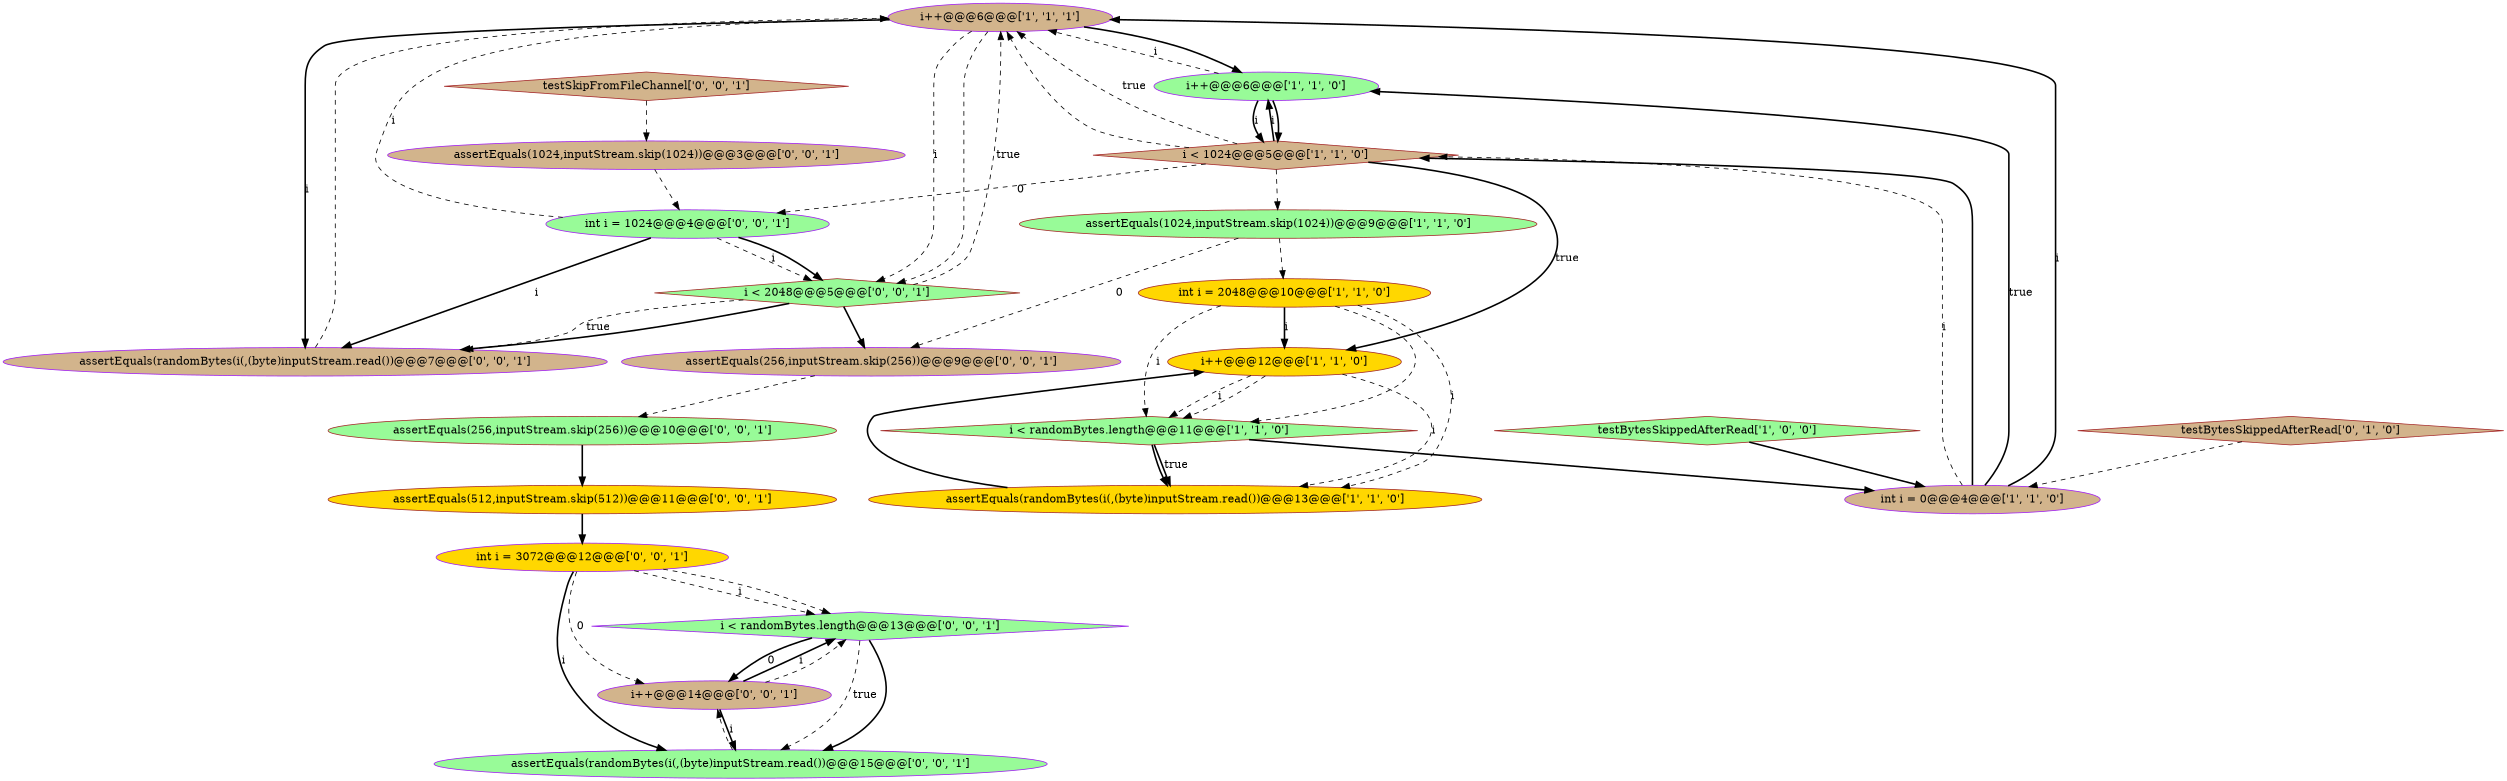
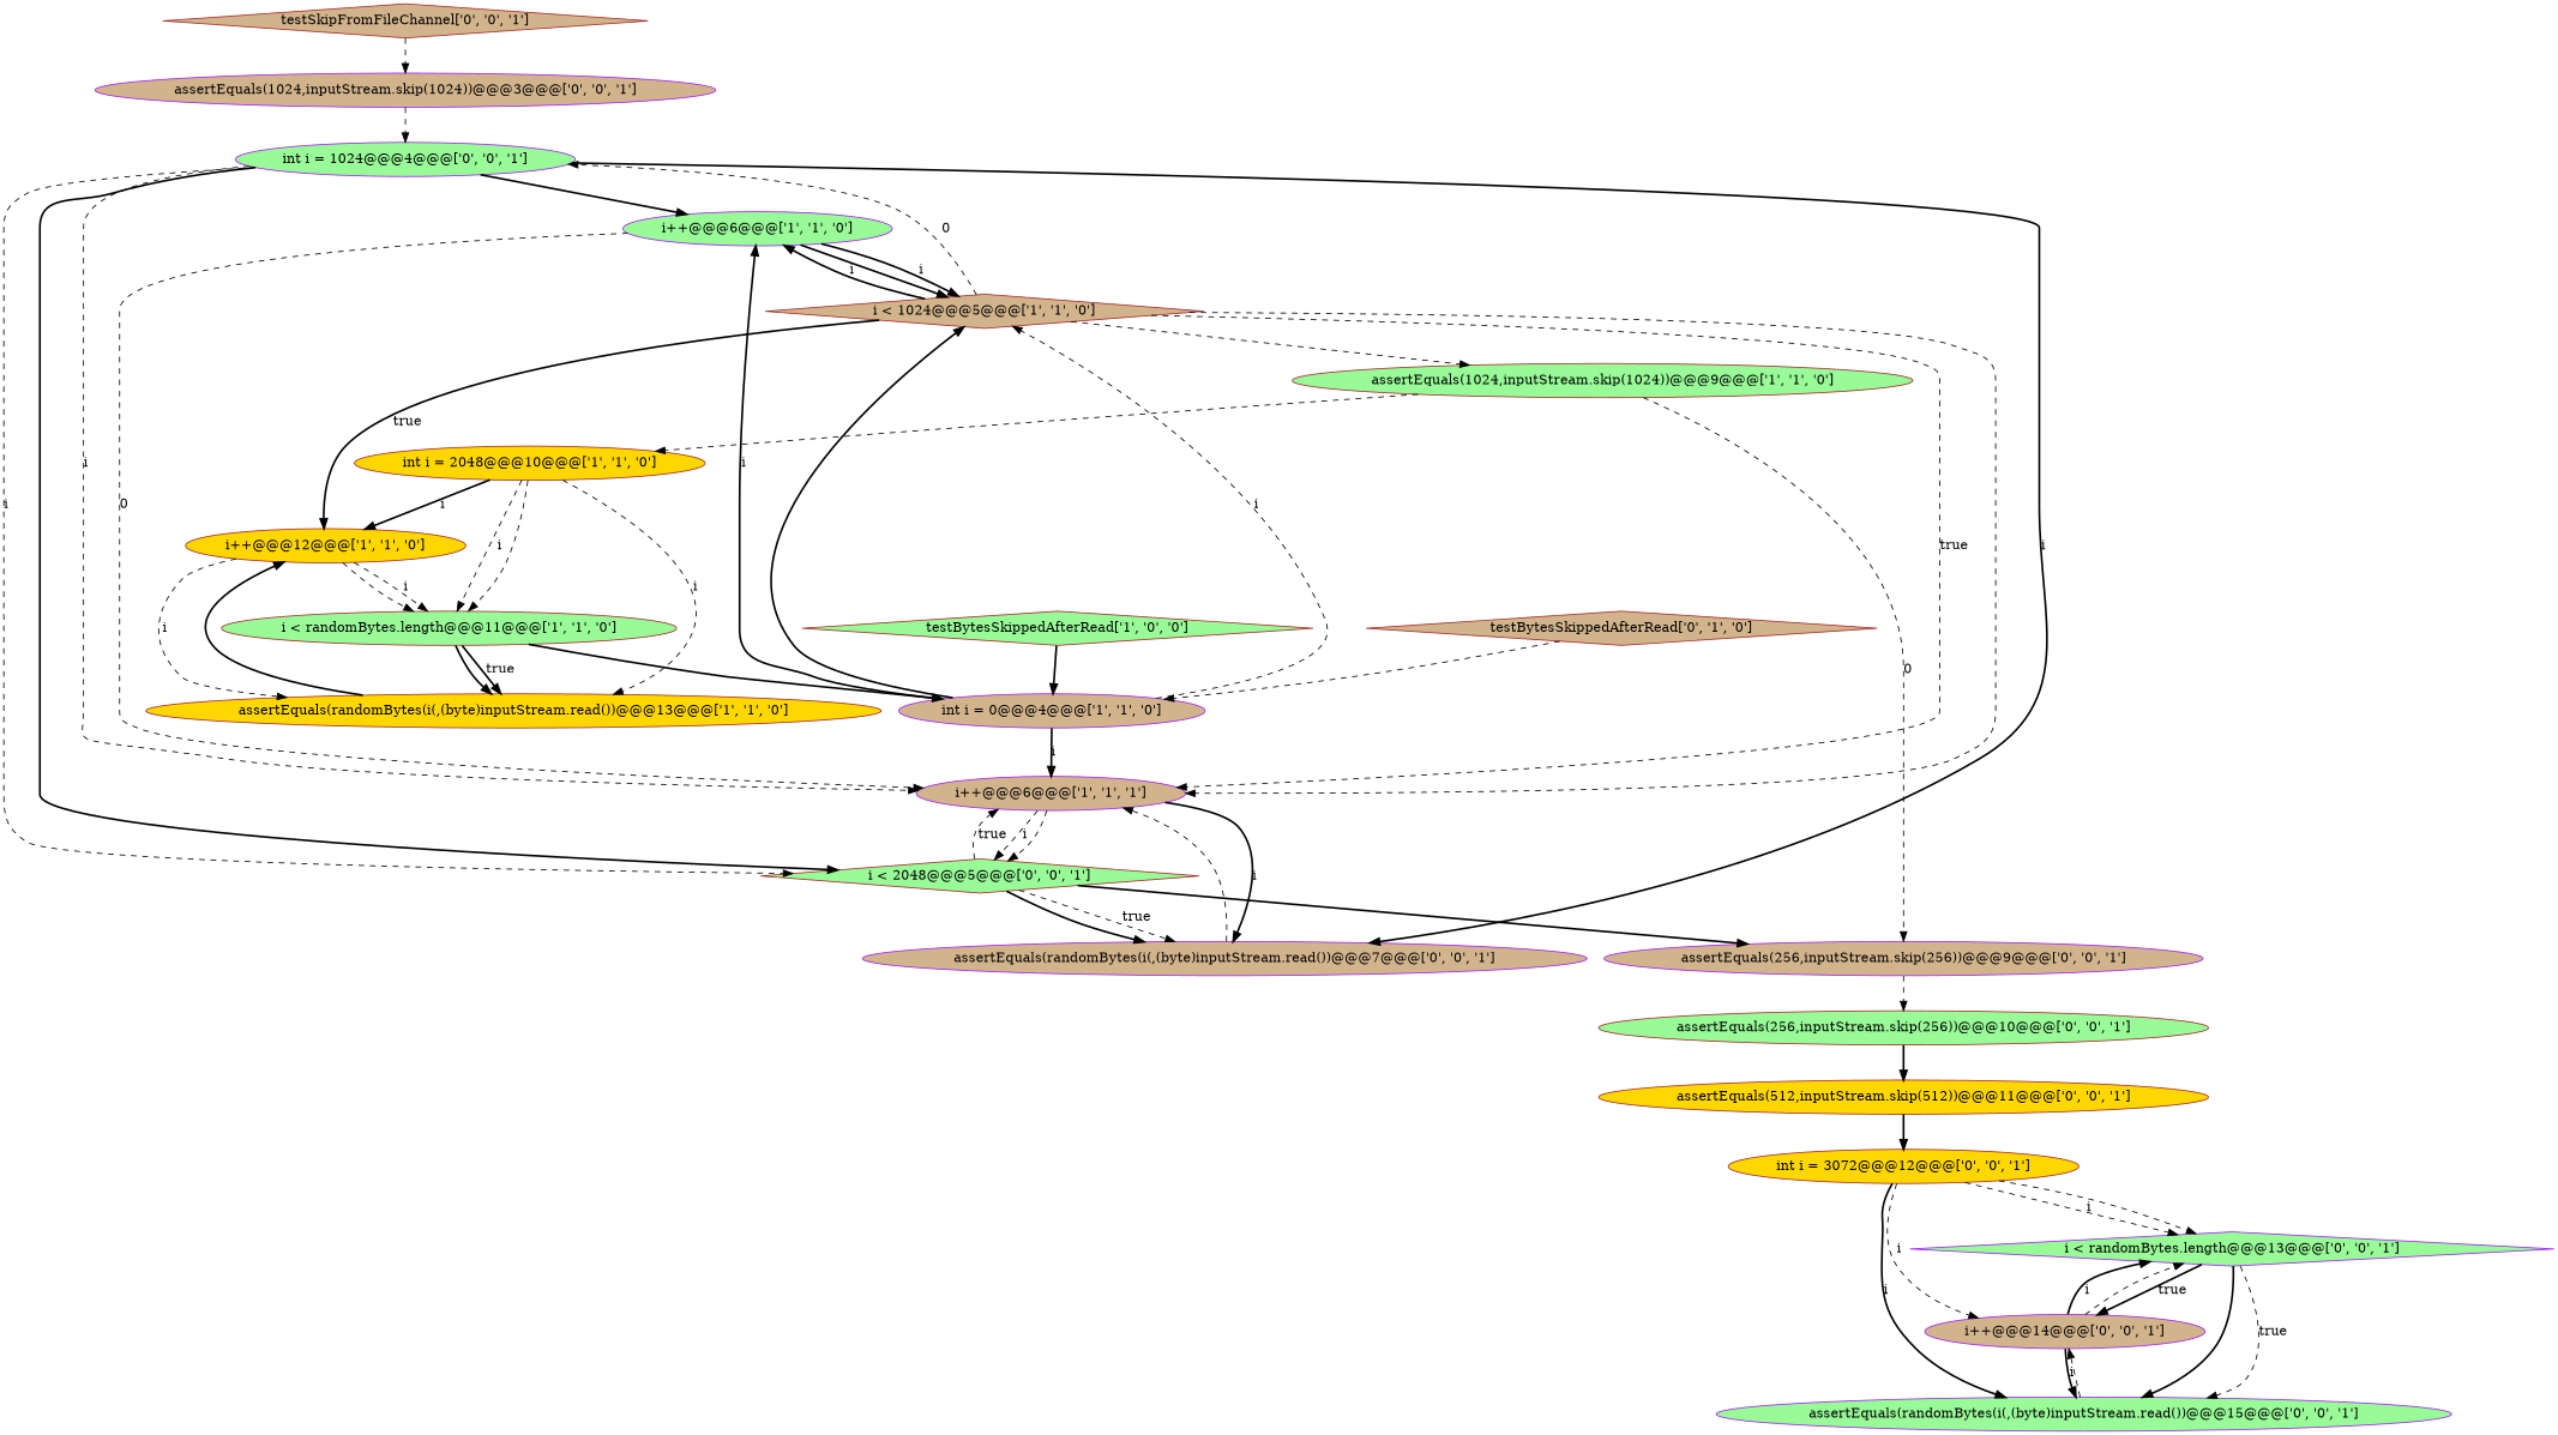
  digraph {
    node [color=brown fillcolor=tan shape=ellipse style=filled]
    edge [style=dashed]
    n1 [color=purple label="i++@@@6@@@['1', '1', '1']"]
    n2 [color=purple fillcolor=palegreen label="i++@@@6@@@['1', '1', '0']"]
    n3 [fillcolor=palegreen label="i < 2048@@@5@@@['0', '0', '1']" shape=diamond]
    n4 [color=purple label="assertEquals(randomBytes(i(,(byte)inputStream.read())@@@7@@@['0', '0', '1']"]
    n5 [label="i < 1024@@@5@@@['1', '1', '0']" shape=diamond]
    n6 [color=purple label="assertEquals(256,inputStream.skip(256))@@@9@@@['0', '0', '1']"]
-   n7 [color=purple fillcolor=gold label="int i = 3072@@@12@@@['0', '0', '1']"]
+   n7 [fillcolor=gold label="int i = 3072@@@12@@@['0', '0', '1']"]
    n8 [color=purple fillcolor=palegreen label="i < randomBytes.length@@@13@@@['0', '0', '1']" shape=diamond]
    n9 [color=purple label="i++@@@14@@@['0', '0', '1']"]
    n10 [color=purple fillcolor=palegreen label="assertEquals(randomBytes(i(,(byte)inputStream.read())@@@15@@@['0', '0', '1']"]
    n11 [color=purple fillcolor=palegreen label="int i = 1024@@@4@@@['0', '0', '1']"]
    n12 [fillcolor=palegreen label="assertEquals(1024,inputStream.skip(1024))@@@9@@@['1', '1', '0']"]
    n13 [fillcolor=gold label="i++@@@12@@@['1', '1', '0']"]
    n14 [fillcolor=palegreen label="assertEquals(256,inputStream.skip(256))@@@10@@@['0', '0', '1']"]
    n15 [color=purple label="assertEquals(1024,inputStream.skip(1024))@@@3@@@['0', '0', '1']"]
    n16 [fillcolor=gold label="assertEquals(512,inputStream.skip(512))@@@11@@@['0', '0', '1']"]
    n17 [fillcolor=gold label="int i = 2048@@@10@@@['1', '1', '0']"]
    n18 [fillcolor=gold label="assertEquals(randomBytes(i(,(byte)inputStream.read())@@@13@@@['1', '1', '0']"]
-   n19 [fillcolor=palegreen label="i < randomBytes.length@@@11@@@['1', '1', '0']" shape=diamond]
+   n19 [fillcolor=palegreen label="i < randomBytes.length@@@11@@@['1', '1', '0']"]
    n20 [color=purple label="int i = 0@@@4@@@['1', '1', '0']"]
    n21 [label="testSkipFromFileChannel['0', '0', '1']" shape=diamond]
    n22 [label="testBytesSkippedAfterRead['0', '1', '0']" shape=diamond]
    n23 [fillcolor=palegreen label="testBytesSkippedAfterRead['1', '0', '0']" shape=diamond]
-   n1 -> n2 [style=bold]
+   n11 -> n2 [style=bold]
    n1 -> n3 [label=i]
    n1 -> n3
    n1 -> n4 [label=i style=bold]
-   n2 -> n1 [label=i]
+   n2 -> n1 [label=0]
    n2 -> n5 [style=bold]
    n2 -> n5 [label=i style=bold]
    n3 -> n1 [label=true]
    n3 -> n4 [style=bold]
    n3 -> n4 [label=true]
    n3 -> n6 [style=bold]
    n4 -> n1
    n5 -> n1
    n5 -> n1 [label=true]
    n5 -> n2 [label=i style=bold]
    n5 -> n11 [label=0]
    n5 -> n12
    n5 -> n13 [label=true style=bold]
    n6 -> n14
    n7 -> n8 [label=i]
    n7 -> n8
-   n7 -> n9 [label=0]
+   n7 -> n9 [label=i]
    n7 -> n10 [label=i style=bold]
-   n8 -> n9 [label=0 style=bold]
+   n8 -> n9 [label=true style=bold]
    n8 -> n10 [label=true]
    n8 -> n10 [style=bold]
    n9 -> n8 [label=i style=bold]
    n9 -> n8
    n9 -> n10 [label=i style=bold]
    n10 -> n9
    n11 -> n1 [label=i]
    n11 -> n3 [label=i]
    n11 -> n3 [style=bold]
    n11 -> n4 [label=i style=bold]
    n12 -> n6 [label=0]
    n12 -> n17
    n13 -> n18 [label=i]
    n13 -> n19
    n13 -> n19 [label=i]
    n14 -> n16 [style=bold]
    n15 -> n11
    n16 -> n7 [style=bold]
    n17 -> n13 [label=i style=bold]
    n17 -> n18 [label=i]
    n17 -> n19 [label=i]
    n17 -> n19
    n18 -> n13 [style=bold]
    n19 -> n18 [label=true style=bold]
    n19 -> n18 [style=bold]
    n19 -> n20 [style=bold]
    n20 -> n1 [label=i style=bold]
-   n20 -> n2 [label=true style=bold]
+   n20 -> n2 [label=i style=bold]
    n20 -> n5 [style=bold]
    n20 -> n5 [label=i]
    n21 -> n15
    n22 -> n20
    n23 -> n20 [style=bold]
  }
